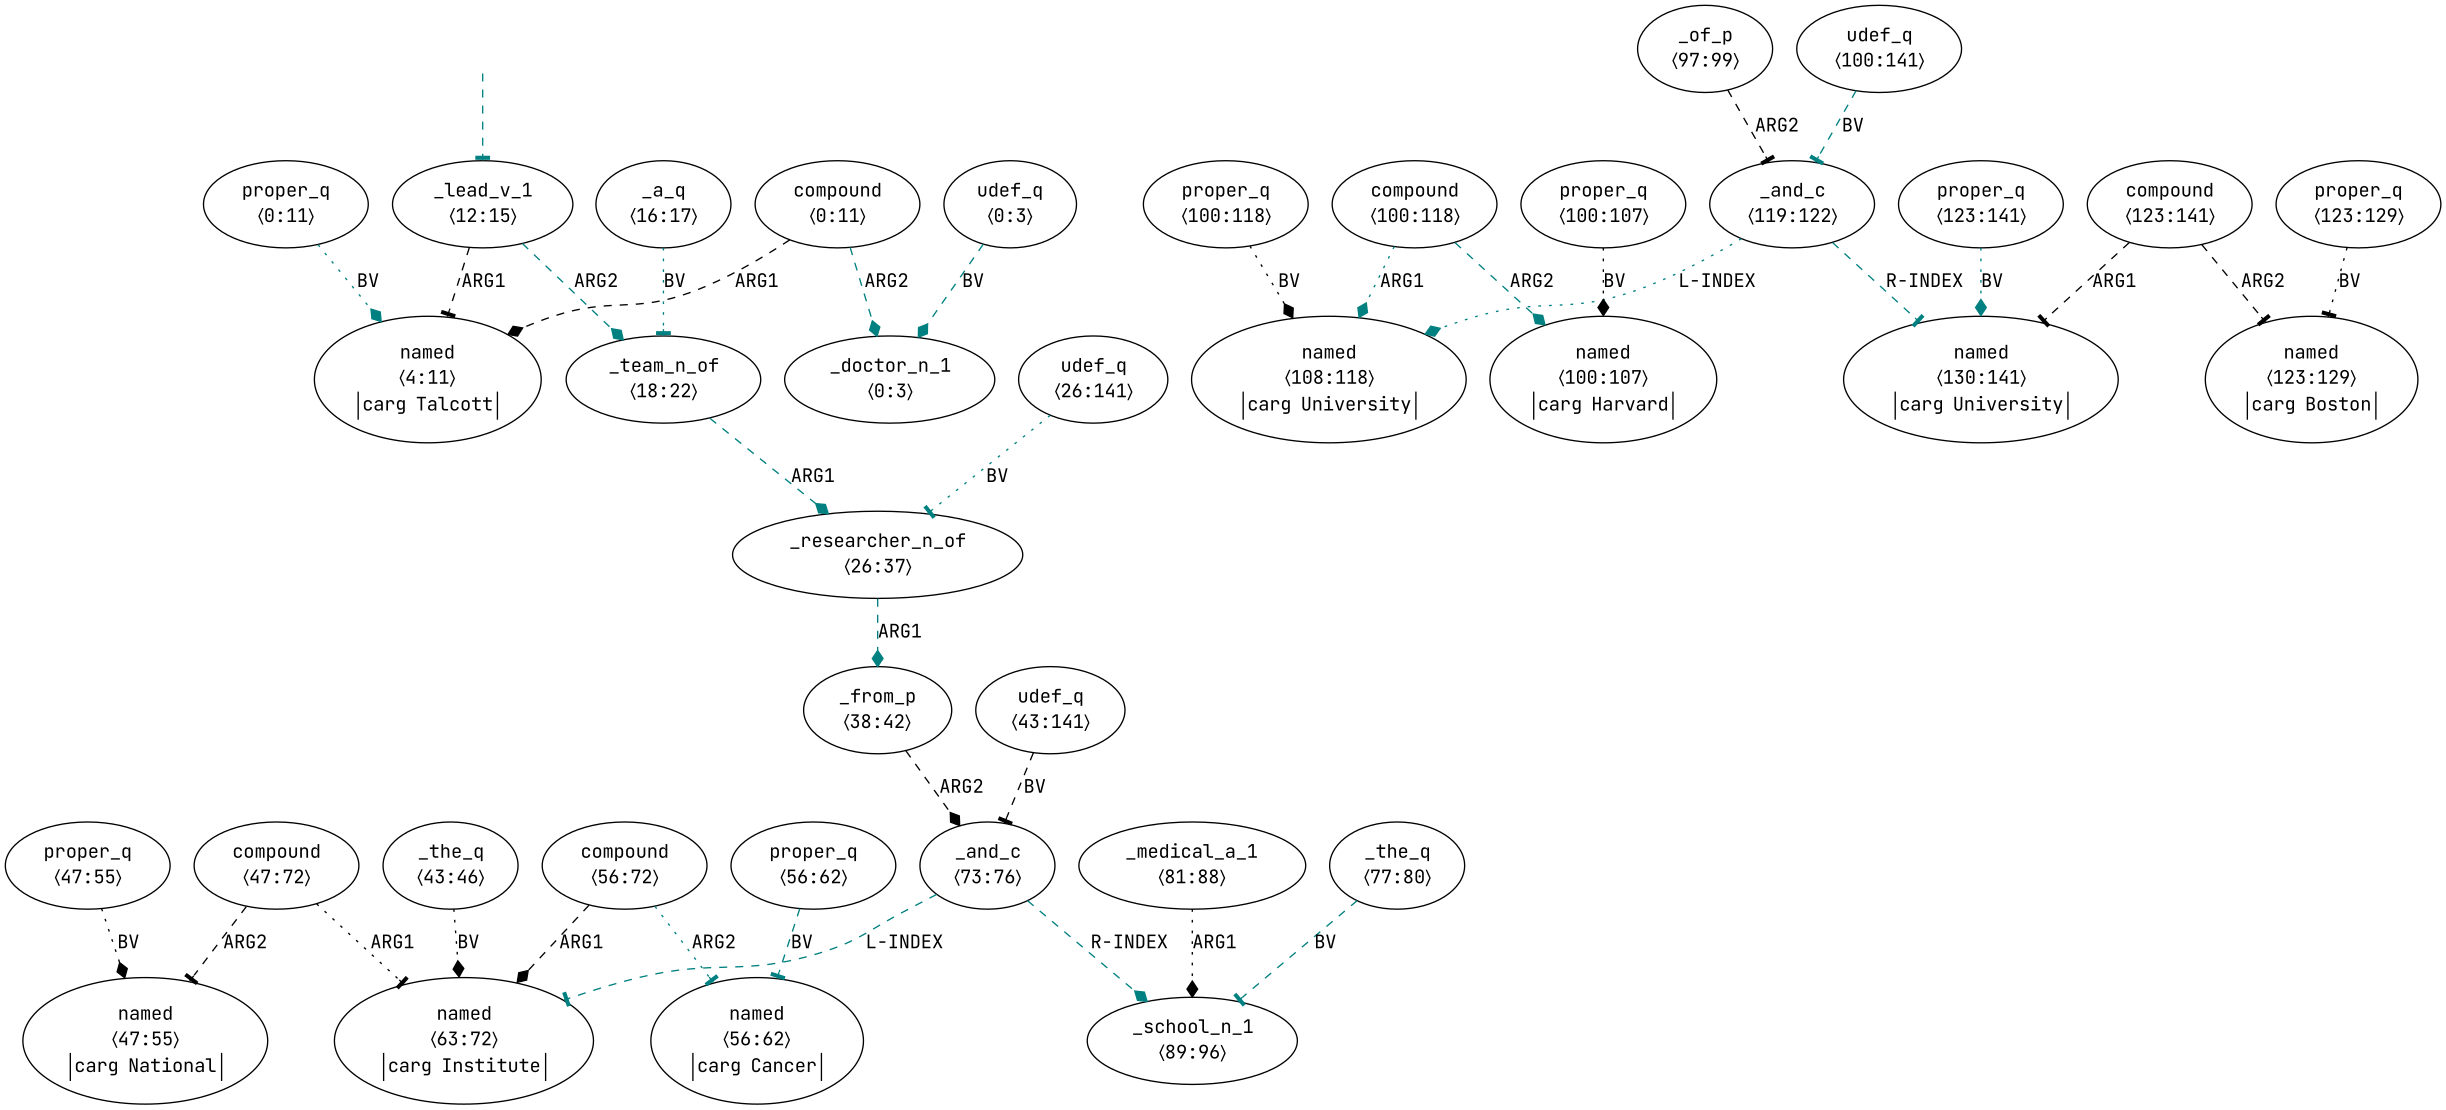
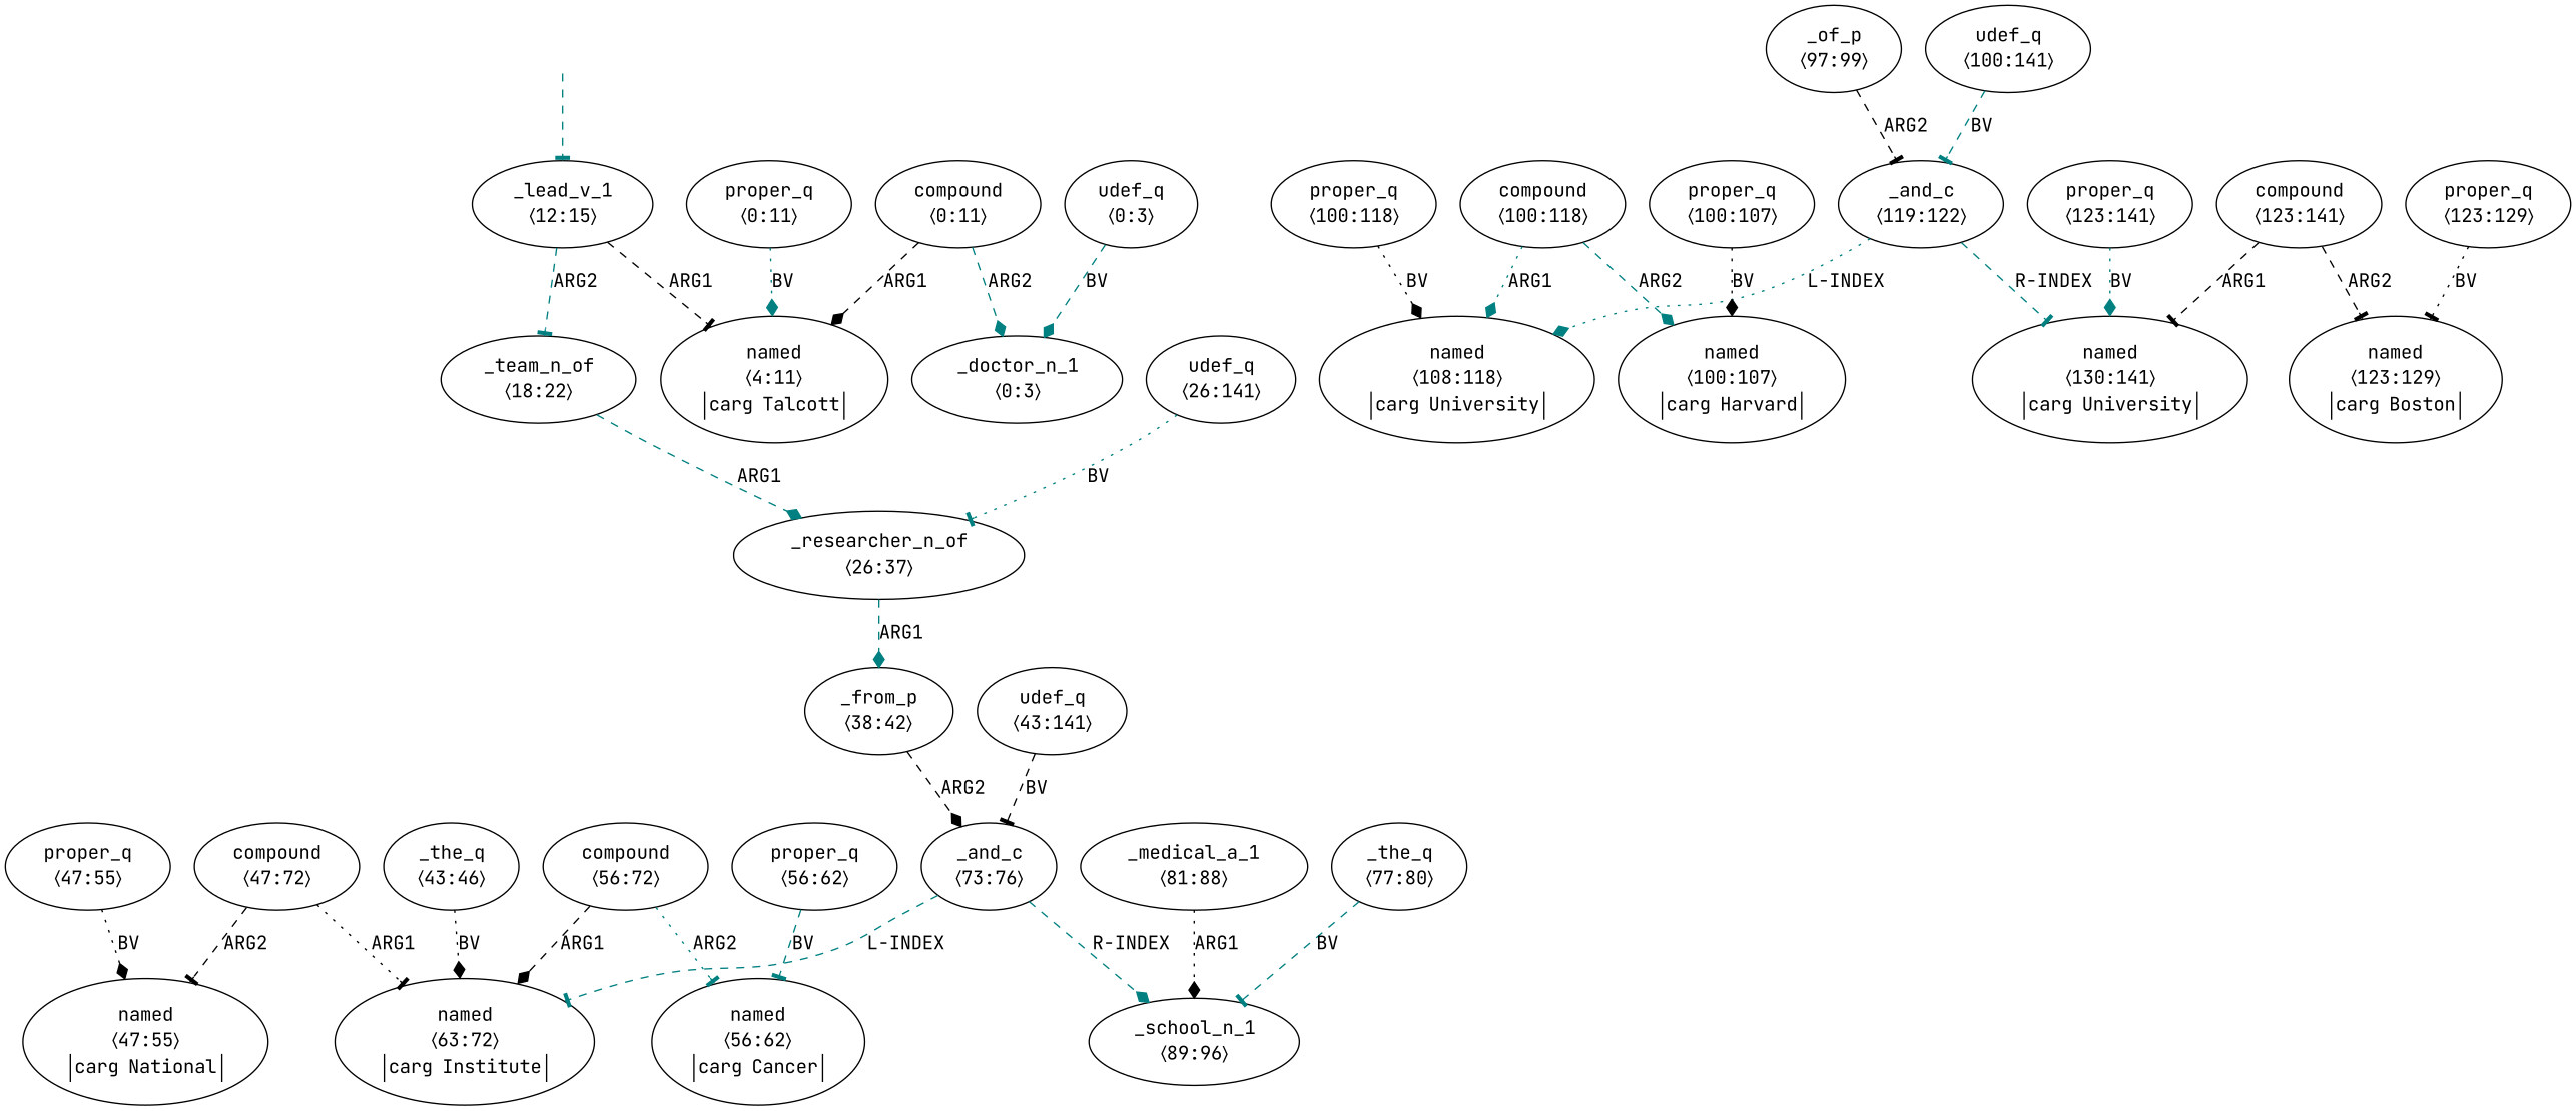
  digraph {
    fontname="JetBrains Mono"
    node [fontname="JetBrains Mono"]
    edge [arrowhead=diamond color=teal fontname="JetBrains Mono" style=dashed]
    top [style=invis]
    n2 [label=<<table align="center" border="0" cellspacing="0"><tr><td colspan="2">_lead_v_1</td></tr><tr><td colspan="2">〈12:15〉</td></tr></table>>]
    n3 [label=<<table align="center" border="0" cellspacing="0"><tr><td colspan="2">named</td></tr><tr><td colspan="2">〈4:11〉</td></tr><tr><td sides="l" border="1" align="left">carg</td><td sides="r" border="1" align="left">Talcott</td></tr></table>>]
    n4 [label=<<table align="center" border="0" cellspacing="0"><tr><td colspan="2">_team_n_of</td></tr><tr><td colspan="2">〈18:22〉</td></tr></table>>]
    n5 [label=<<table align="center" border="0" cellspacing="0"><tr><td colspan="2">_researcher_n_of</td></tr><tr><td colspan="2">〈26:37〉</td></tr></table>>]
    n6 [label=<<table align="center" border="0" cellspacing="0"><tr><td colspan="2">proper_q</td></tr><tr><td colspan="2">〈0:11〉</td></tr></table>>]
    n7 [label=<<table align="center" border="0" cellspacing="0"><tr><td colspan="2">compound</td></tr><tr><td colspan="2">〈0:11〉</td></tr></table>>]
    n8 [label=<<table align="center" border="0" cellspacing="0"><tr><td colspan="2">_doctor_n_1</td></tr><tr><td colspan="2">〈0:3〉</td></tr></table>>]
    n9 [label=<<table align="center" border="0" cellspacing="0"><tr><td colspan="2">udef_q</td></tr><tr><td colspan="2">〈0:3〉</td></tr></table>>]
-   n10 [label=<<table align="center" border="0" cellspacing="0"><tr><td colspan="2">_a_q</td></tr><tr><td colspan="2">〈16:17〉</td></tr></table>>]
    n11 [label=<<table align="center" border="0" cellspacing="0"><tr><td colspan="2">_from_p</td></tr><tr><td colspan="2">〈38:42〉</td></tr></table>>]
    n12 [label=<<table align="center" border="0" cellspacing="0"><tr><td colspan="2">udef_q</td></tr><tr><td colspan="2">〈26:141〉</td></tr></table>>]
    n13 [label=<<table align="center" border="0" cellspacing="0"><tr><td colspan="2">_and_c</td></tr><tr><td colspan="2">〈73:76〉</td></tr></table>>]
    n14 [label=<<table align="center" border="0" cellspacing="0"><tr><td colspan="2">named</td></tr><tr><td colspan="2">〈63:72〉</td></tr><tr><td sides="l" border="1" align="left">carg</td><td sides="r" border="1" align="left">Institute</td></tr></table>>]
    n15 [label=<<table align="center" border="0" cellspacing="0"><tr><td colspan="2">_school_n_1</td></tr><tr><td colspan="2">〈89:96〉</td></tr></table>>]
    n16 [label=<<table align="center" border="0" cellspacing="0"><tr><td colspan="2">udef_q</td></tr><tr><td colspan="2">〈43:141〉</td></tr></table>>]
    n17 [label=<<table align="center" border="0" cellspacing="0"><tr><td colspan="2">_the_q</td></tr><tr><td colspan="2">〈43:46〉</td></tr></table>>]
    n18 [label=<<table align="center" border="0" cellspacing="0"><tr><td colspan="2">compound</td></tr><tr><td colspan="2">〈47:72〉</td></tr></table>>]
    n19 [label=<<table align="center" border="0" cellspacing="0"><tr><td colspan="2">named</td></tr><tr><td colspan="2">〈47:55〉</td></tr><tr><td sides="l" border="1" align="left">carg</td><td sides="r" border="1" align="left">National</td></tr></table>>]
    n20 [label=<<table align="center" border="0" cellspacing="0"><tr><td colspan="2">proper_q</td></tr><tr><td colspan="2">〈47:55〉</td></tr></table>>]
    n21 [label=<<table align="center" border="0" cellspacing="0"><tr><td colspan="2">compound</td></tr><tr><td colspan="2">〈56:72〉</td></tr></table>>]
    n22 [label=<<table align="center" border="0" cellspacing="0"><tr><td colspan="2">named</td></tr><tr><td colspan="2">〈56:62〉</td></tr><tr><td sides="l" border="1" align="left">carg</td><td sides="r" border="1" align="left">Cancer</td></tr></table>>]
    n23 [label=<<table align="center" border="0" cellspacing="0"><tr><td colspan="2">proper_q</td></tr><tr><td colspan="2">〈56:62〉</td></tr></table>>]
    n24 [label=<<table align="center" border="0" cellspacing="0"><tr><td colspan="2">_the_q</td></tr><tr><td colspan="2">〈77:80〉</td></tr></table>>]
    n25 [label=<<table align="center" border="0" cellspacing="0"><tr><td colspan="2">_medical_a_1</td></tr><tr><td colspan="2">〈81:88〉</td></tr></table>>]
    n26 [label=<<table align="center" border="0" cellspacing="0"><tr><td colspan="2">_of_p</td></tr><tr><td colspan="2">〈97:99〉</td></tr></table>>]
    n27 [label=<<table align="center" border="0" cellspacing="0"><tr><td colspan="2">_and_c</td></tr><tr><td colspan="2">〈119:122〉</td></tr></table>>]
    n28 [label=<<table align="center" border="0" cellspacing="0"><tr><td colspan="2">named</td></tr><tr><td colspan="2">〈108:118〉</td></tr><tr><td sides="l" border="1" align="left">carg</td><td sides="r" border="1" align="left">University</td></tr></table>>]
    n29 [label=<<table align="center" border="0" cellspacing="0"><tr><td colspan="2">named</td></tr><tr><td colspan="2">〈130:141〉</td></tr><tr><td sides="l" border="1" align="left">carg</td><td sides="r" border="1" align="left">University</td></tr></table>>]
    n30 [label=<<table align="center" border="0" cellspacing="0"><tr><td colspan="2">udef_q</td></tr><tr><td colspan="2">〈100:141〉</td></tr></table>>]
    n31 [label=<<table align="center" border="0" cellspacing="0"><tr><td colspan="2">proper_q</td></tr><tr><td colspan="2">〈100:118〉</td></tr></table>>]
    n32 [label=<<table align="center" border="0" cellspacing="0"><tr><td colspan="2">compound</td></tr><tr><td colspan="2">〈100:118〉</td></tr></table>>]
    n33 [label=<<table align="center" border="0" cellspacing="0"><tr><td colspan="2">named</td></tr><tr><td colspan="2">〈100:107〉</td></tr><tr><td sides="l" border="1" align="left">carg</td><td sides="r" border="1" align="left">Harvard</td></tr></table>>]
    n34 [label=<<table align="center" border="0" cellspacing="0"><tr><td colspan="2">proper_q</td></tr><tr><td colspan="2">〈100:107〉</td></tr></table>>]
    n35 [label=<<table align="center" border="0" cellspacing="0"><tr><td colspan="2">proper_q</td></tr><tr><td colspan="2">〈123:141〉</td></tr></table>>]
    n36 [label=<<table align="center" border="0" cellspacing="0"><tr><td colspan="2">compound</td></tr><tr><td colspan="2">〈123:141〉</td></tr></table>>]
    n37 [label=<<table align="center" border="0" cellspacing="0"><tr><td colspan="2">named</td></tr><tr><td colspan="2">〈123:129〉</td></tr><tr><td sides="l" border="1" align="left">carg</td><td sides="r" border="1" align="left">Boston</td></tr></table>>]
    n38 [label=<<table align="center" border="0" cellspacing="0"><tr><td colspan="2">proper_q</td></tr><tr><td colspan="2">〈123:129〉</td></tr></table>>]
    top -> n2 [arrowhead=tee]
    n2 -> n3 [arrowhead=tee color=black label=ARG1]
-   n2 -> n4 [label=ARG2]
+   n2 -> n4 [arrowhead=tee label=ARG2]
    n4 -> n5 [label=ARG1]
    n5 -> n11 [label=ARG1]
    n6 -> n3 [label=BV style=dotted]
    n7 -> n3 [color=black label=ARG1]
    n7 -> n8 [label=ARG2]
    n9 -> n8 [label=BV]
-   n10 -> n4 [arrowhead=tee label=BV style=dotted]
    n11 -> n13 [color=black label=ARG2]
    n12 -> n5 [arrowhead=tee label=BV style=dotted]
    n13 -> n14 [arrowhead=tee label="L-INDEX"]
    n13 -> n15 [label="R-INDEX"]
    n16 -> n13 [arrowhead=tee color=black label=BV]
    n17 -> n14 [color=black label=BV style=dotted]
    n18 -> n14 [arrowhead=tee color=black label=ARG1 style=dotted]
    n18 -> n19 [arrowhead=tee color=black label=ARG2]
    n20 -> n19 [color=black label=BV style=dotted]
    n21 -> n14 [color=black label=ARG1]
    n21 -> n22 [arrowhead=tee label=ARG2 style=dotted]
    n23 -> n22 [arrowhead=tee label=BV]
    n24 -> n15 [arrowhead=tee label=BV]
    n25 -> n15 [color=black label=ARG1 style=dotted]
    n26 -> n27 [arrowhead=tee color=black label=ARG2]
    n27 -> n28 [label="L-INDEX" style=dotted]
    n27 -> n29 [arrowhead=tee label="R-INDEX"]
    n30 -> n27 [arrowhead=tee label=BV]
    n31 -> n28 [color=black label=BV style=dotted]
    n32 -> n28 [label=ARG1 style=dotted]
    n32 -> n33 [label=ARG2]
    n34 -> n33 [color=black label=BV style=dotted]
    n35 -> n29 [label=BV style=dotted]
    n36 -> n29 [arrowhead=tee color=black label=ARG1]
    n36 -> n37 [arrowhead=tee color=black label=ARG2]
    n38 -> n37 [arrowhead=tee color=black label=BV style=dotted]
  }
